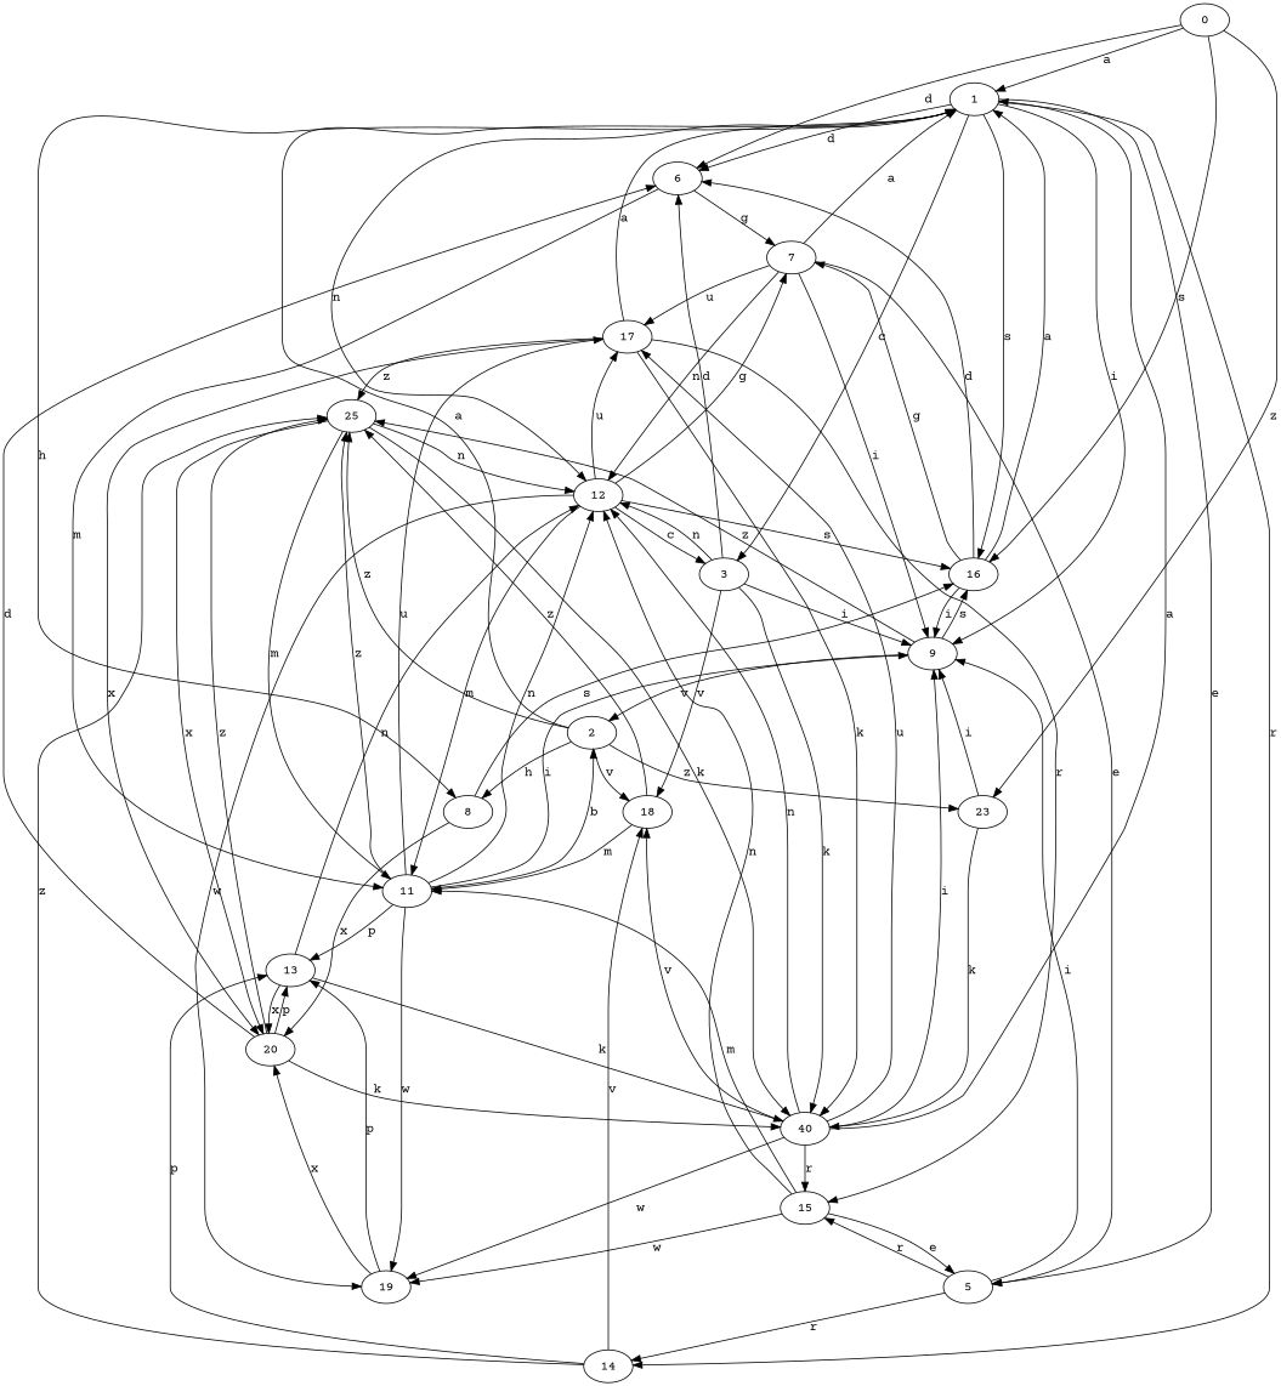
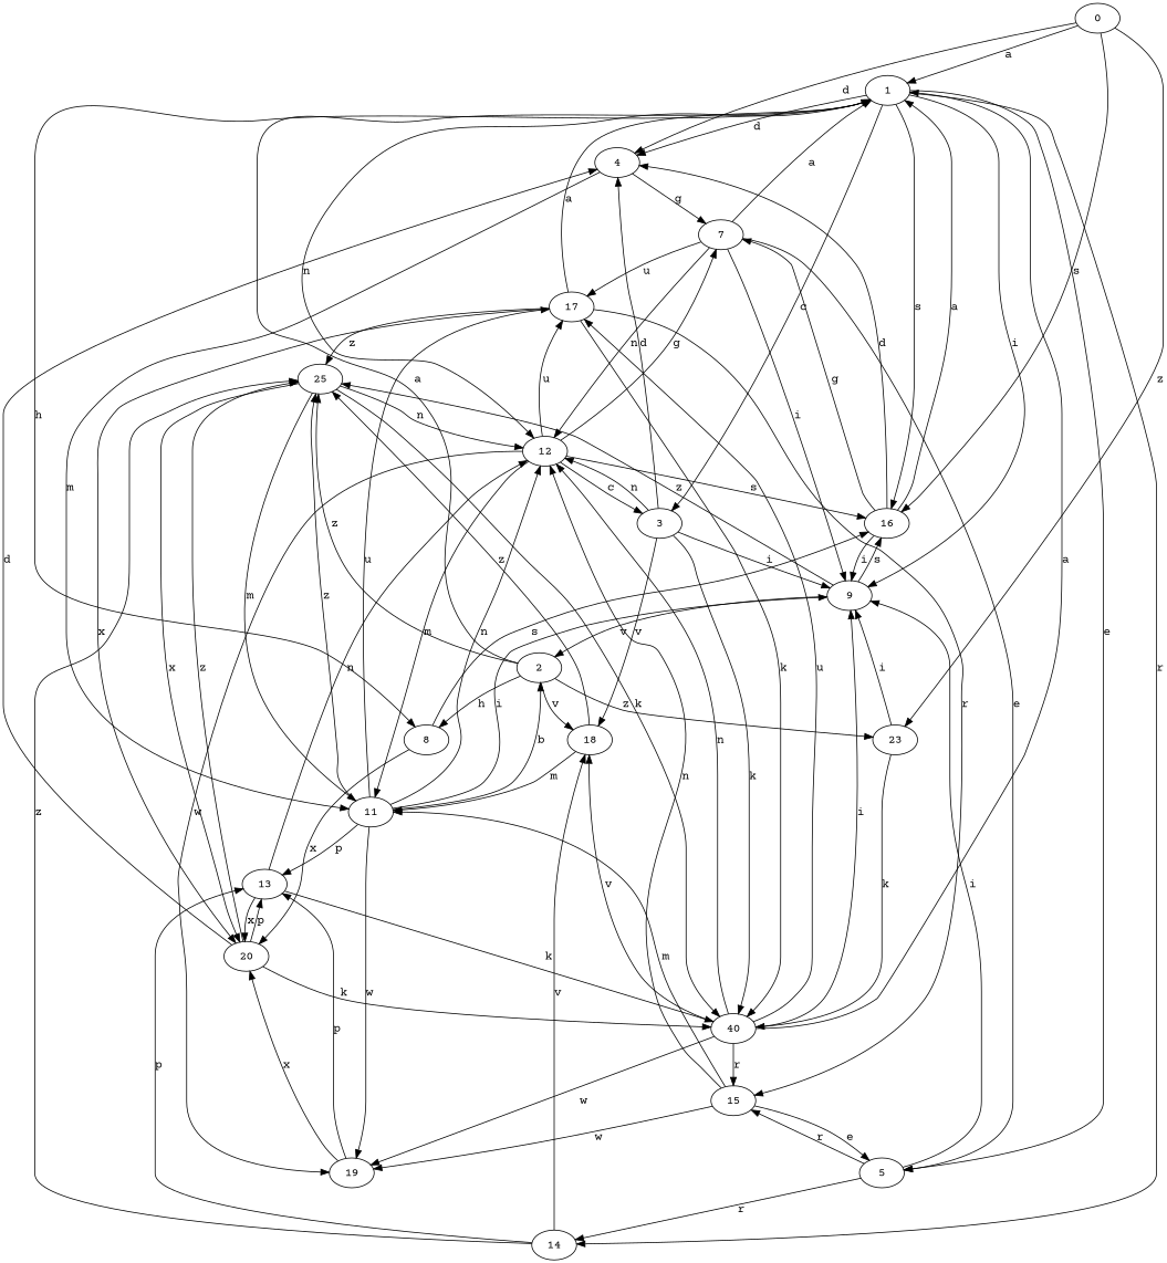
  strict digraph {
    fontname="Courier Prime"
    node [fontname="Courier Prime"]
    edge [fontname="Courier Prime"]
    0
    1
-   4 [label=6]
+   4
    16
    23
    3
    5
    8
    9
    12
    14
    7
    11
    n14 [label=40]
    18
    15
    20
    2
    25
    17
    19
    13
    0 -> 1 [label=a]
    0 -> 4 [label=d]
    0 -> 16 [label=s]
    0 -> 23 [label=z]
    1 -> 4 [label=d]
    1 -> 16 [label=s]
    1 -> 3 [label=c]
    1 -> 5 [label=e]
    1 -> 8 [label=h]
    1 -> 9 [label=i]
    1 -> 12 [label=n]
    1 -> 14 [label=r]
    4 -> 7 [label=g]
    4 -> 11 [label=m]
    16 -> 1 [label=a]
    16 -> 4 [label=d]
    16 -> 9 [label=i]
    16 -> 7 [label=g]
    23 -> 9 [label=i]
    23 -> n14 [label=k]
    3 -> 4 [label=d]
    3 -> 9 [label=i]
    3 -> 12 [label=n]
    3 -> n14 [label=k]
    3 -> 18 [label=v]
    5 -> 9 [label=i]
    5 -> 14 [label=r]
    5 -> 15 [label=r]
    8 -> 16 [label=s]
    8 -> 20 [label=x]
    9 -> 16 [label=s]
    9 -> 2 [label=v]
    9 -> 25 [label=z]
    12 -> 16 [label=s]
    12 -> 3 [label=c]
    12 -> 7 [label=g]
    12 -> 11 [label=m]
    12 -> 17 [label=u]
    12 -> 19 [label=w]
    14 -> 18 [label=v]
    14 -> 25 [label=z]
    14 -> 13 [label=p]
    7 -> 1 [label=a]
    7 -> 5 [label=e]
    7 -> 9 [label=i]
    7 -> 12 [label=n]
    7 -> 17 [label=u]
    11 -> 9 [label=i]
    11 -> 12 [label=n]
    11 -> 2 [label=b]
    11 -> 25 [label=z]
    11 -> 17 [label=u]
    11 -> 19 [label=w]
    11 -> 13 [label=p]
    n14 -> 1 [label=a]
    n14 -> 9 [label=i]
    n14 -> 12 [label=n]
    n14 -> 18 [label=v]
    n14 -> 15 [label=r]
    n14 -> 17 [label=u]
    n14 -> 19 [label=w]
    18 -> 11 [label=m]
    18 -> 25 [label=z]
    15 -> 5 [label=e]
    15 -> 12 [label=n]
    15 -> 11 [label=m]
    15 -> 19 [label=w]
    20 -> 4 [label=d]
    20 -> n14 [label=k]
    20 -> 25 [label=z]
    20 -> 13 [label=p]
    2 -> 1 [label=a]
    2 -> 23 [label=z]
    2 -> 8 [label=h]
    2 -> 18 [label=v]
    2 -> 25 [label=z]
    25 -> 12 [label=n]
    25 -> 11 [label=m]
    25 -> n14 [label=k]
    25 -> 20 [label=x]
    17 -> 1 [label=a]
    17 -> n14 [label=k]
    17 -> 15 [label=r]
    17 -> 20 [label=x]
    17 -> 25 [label=z]
    19 -> 20 [label=x]
    19 -> 13 [label=p]
    13 -> 12 [label=n]
    13 -> n14 [label=k]
    13 -> 20 [label=x]
  }
